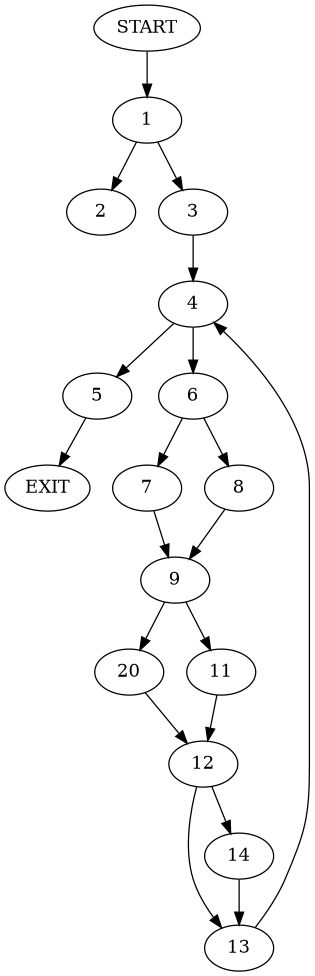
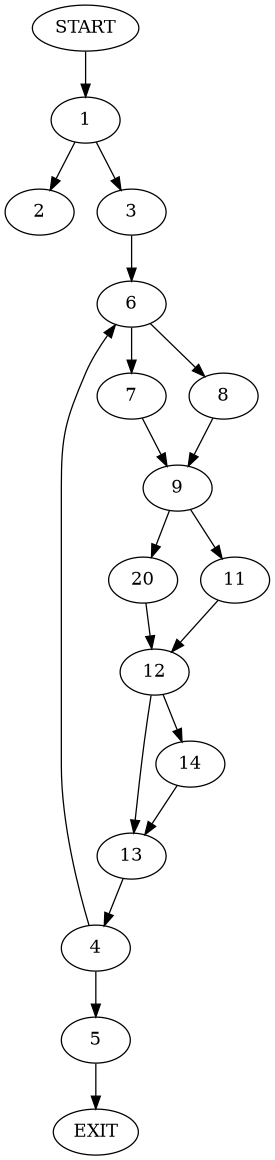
  digraph {
    n1 [label=START]
    1
    2
    3
    n5 [label=EXIT]
    4
    5
    6
    7
    8
    9
    n12 [label=20]
    11
    12
    13
    14
    n1 -> 1
    1 -> 2
    1 -> 3
-   3 -> 4
+   3 -> 6
    4 -> 5
    4 -> 6
    5 -> n5
    6 -> 7
    6 -> 8
    7 -> 9
    8 -> 9
    9 -> n12
    9 -> 11
    n12 -> 12
    11 -> 12
    12 -> 13
    12 -> 14
    13 -> 4
    14 -> 13
  }
